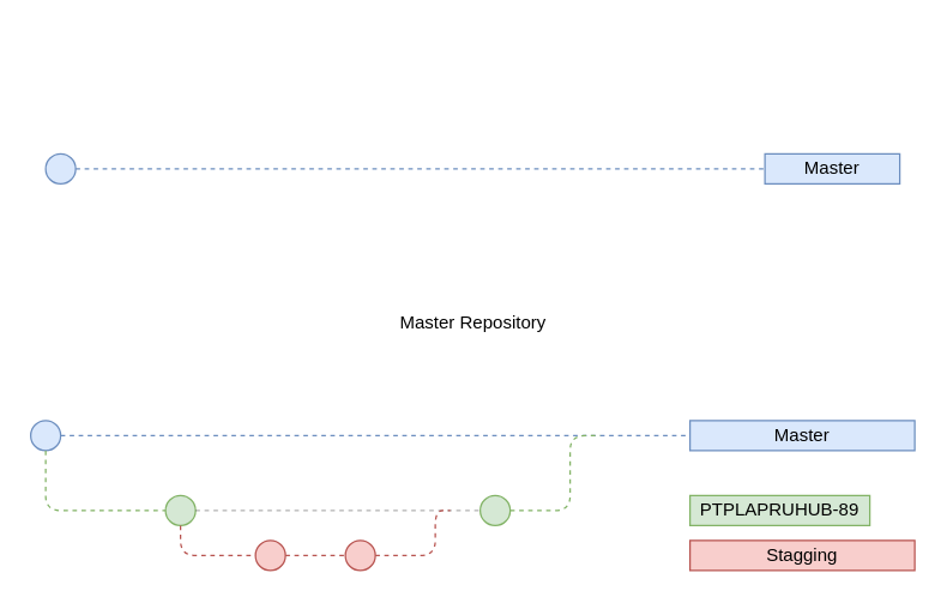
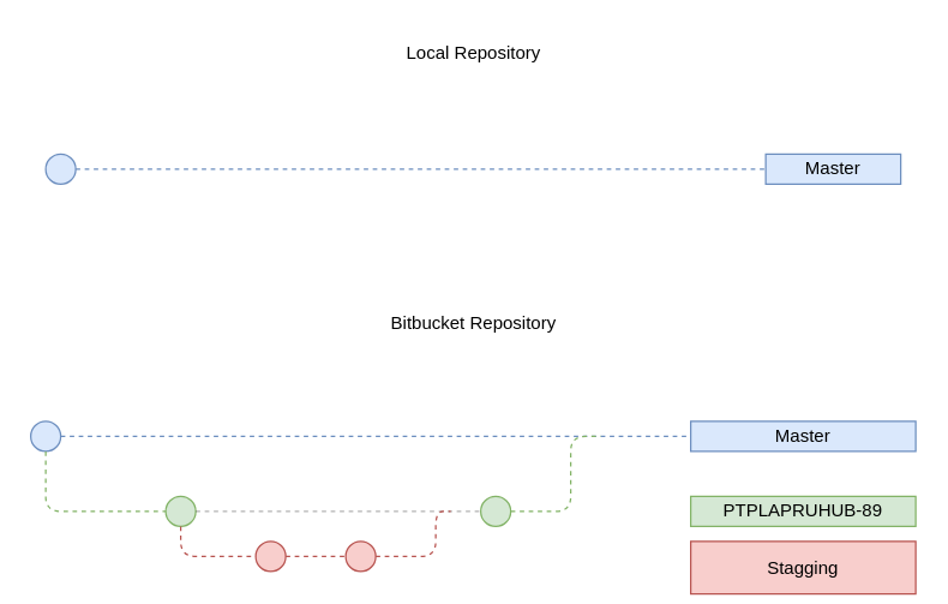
  <mxCell id="0" />
  <mxCell id="1" parent="0" />
  <mxCell id="2" value="" style="ellipse;whiteSpace=wrap;html=1;aspect=fixed;fillColor=#dae8fc;strokeColor=#6c8ebf;fontStyle=1;labelPosition=center;verticalLabelPosition=top;align=center;verticalAlign=bottom;fontColor=#0066CC;" parent="1" vertex="1"><mxGeometry x="30" y="102" width="20" height="20" as="geometry" /></mxCell>
  <mxCell id="3" value="Master" style="text;html=1;strokeColor=#6c8ebf;fillColor=#dae8fc;align=center;verticalAlign=middle;whiteSpace=wrap;rounded=0;" parent="1" vertex="1"><mxGeometry x="510" y="102" width="90" height="20" as="geometry" /></mxCell>
- <mxCell id="4" value="Stagging" style="text;html=1;strokeColor=#b85450;fillColor=#f8cecc;align=center;verticalAlign=middle;whiteSpace=wrap;rounded=0;" parent="1" vertex="1"><mxGeometry x="460" y="360" width="150" height="20" as="geometry" /></mxCell>
+ <mxCell id="4" value="Stagging" style="text;html=1;strokeColor=#b85450;fillColor=#f8cecc;align=center;verticalAlign=middle;whiteSpace=wrap;rounded=0;" parent="1" vertex="1"><mxGeometry x="460" y="360" width="150" height="35" as="geometry" /></mxCell>
  <mxCell id="5" value="" style="endArrow=none;dashed=1;html=1;fillColor=#dae8fc;strokeColor=#6c8ebf;" parent="1" source="2" edge="1"><mxGeometry width="50" height="50" relative="1" as="geometry"><mxPoint x="-80" y="112" as="sourcePoint" /><mxPoint x="510" y="112" as="targetPoint" /><Array as="points" /></mxGeometry></mxCell>
- <mxCell id="6" value="PTPLAPRUHUB-89" style="text;html=1;strokeColor=#82b366;fillColor=#d5e8d4;align=center;verticalAlign=middle;whiteSpace=wrap;rounded=0;" parent="1" vertex="1"><mxGeometry x="460" y="330" width="120" height="20" as="geometry" /></mxCell>
+ <mxCell id="6" value="PTPLAPRUHUB-89" style="text;html=1;strokeColor=#82b366;fillColor=#d5e8d4;align=center;verticalAlign=middle;whiteSpace=wrap;rounded=0;" parent="1" vertex="1"><mxGeometry x="460" y="330" width="150" height="20" as="geometry" /></mxCell>
+ <mxCell id="7" value="Local Repository" style="text;html=1;align=center;verticalAlign=middle;resizable=0;points=[];autosize=1;strokeColor=none;fillColor=none;" vertex="1" parent="1"><mxGeometry x="260" y="20" width="110" height="30" as="geometry" /></mxCell>
  <mxCell id="8" value="" style="ellipse;whiteSpace=wrap;html=1;aspect=fixed;fillColor=#dae8fc;strokeColor=#6c8ebf;fontStyle=1;labelPosition=center;verticalLabelPosition=top;align=center;verticalAlign=bottom;fontColor=#0066CC;" vertex="1" parent="1"><mxGeometry x="20" y="280" width="20" height="20" as="geometry" /></mxCell>
  <mxCell id="9" value="Master" style="text;html=1;strokeColor=#6c8ebf;fillColor=#dae8fc;align=center;verticalAlign=middle;whiteSpace=wrap;rounded=0;" vertex="1" parent="1"><mxGeometry x="460" y="280" width="150" height="20" as="geometry" /></mxCell>
  <mxCell id="10" value="" style="endArrow=none;dashed=1;html=1;fillColor=#dae8fc;strokeColor=#6c8ebf;entryX=0;entryY=0.5;entryDx=0;entryDy=0;" edge="1" parent="1" source="8" target="9"><mxGeometry width="50" height="50" relative="1" as="geometry"><mxPoint x="-90" y="290" as="sourcePoint" /><mxPoint x="340" y="290" as="targetPoint" /><Array as="points" /></mxGeometry></mxCell>
  <mxCell id="11" value="" style="ellipse;whiteSpace=wrap;html=1;aspect=fixed;fillColor=#d5e8d4;strokeColor=#82b366;fontStyle=1;labelPosition=center;verticalLabelPosition=top;align=center;verticalAlign=bottom;" vertex="1" parent="1"><mxGeometry x="110" y="330" width="20" height="20" as="geometry" /></mxCell>
  <mxCell id="12" style="edgeStyle=orthogonalEdgeStyle;rounded=1;orthogonalLoop=1;jettySize=auto;html=1;dashed=1;endArrow=none;endFill=0;fontSize=10;fontColor=#FFB570;fillColor=#d5e8d4;strokeColor=#82b366;exitX=0.5;exitY=1;exitDx=0;exitDy=0;entryX=0;entryY=0.5;entryDx=0;entryDy=0;" edge="1" parent="1" source="8" target="11"><mxGeometry relative="1" as="geometry"><Array as="points"><mxPoint x="30" y="340" /></Array><mxPoint x="250" y="190" as="sourcePoint" /><mxPoint x="265" y="150" as="targetPoint" /></mxGeometry></mxCell>
- <mxCell id="13" value="Master Repository" style="text;html=1;align=center;verticalAlign=middle;resizable=0;points=[];autosize=1;strokeColor=none;fillColor=none;" vertex="1" parent="1"><mxGeometry x="250" y="200" width="130" height="30" as="geometry" /></mxCell>
+ <mxCell id="13" value="Bitbucket Repository" style="text;html=1;align=center;verticalAlign=middle;resizable=0;points=[];autosize=1;strokeColor=none;fillColor=none;" vertex="1" parent="1"><mxGeometry x="250" y="200" width="130" height="30" as="geometry" /></mxCell>
  <mxCell id="14" value="" style="ellipse;whiteSpace=wrap;html=1;aspect=fixed;fillColor=#f8cecc;strokeColor=#b85450;fontStyle=1;labelPosition=center;verticalLabelPosition=top;align=center;verticalAlign=bottom;" vertex="1" parent="1"><mxGeometry x="170" y="360" width="20" height="20" as="geometry" /></mxCell>
  <mxCell id="15" style="edgeStyle=orthogonalEdgeStyle;rounded=1;orthogonalLoop=1;jettySize=auto;html=1;dashed=1;endArrow=none;endFill=0;fontSize=10;fontColor=#FFB570;fillColor=#f8cecc;strokeColor=#b85450;entryX=0;entryY=0.5;entryDx=0;entryDy=0;exitX=0.5;exitY=1;exitDx=0;exitDy=0;" edge="1" parent="1" source="11" target="14"><mxGeometry relative="1" as="geometry"><Array as="points"><mxPoint x="120" y="370" /></Array><mxPoint x="120" y="370" as="sourcePoint" /><mxPoint x="120" y="350" as="targetPoint" /></mxGeometry></mxCell>
  <mxCell id="16" value="" style="ellipse;whiteSpace=wrap;html=1;aspect=fixed;fillColor=#d5e8d4;strokeColor=#82b366;fontStyle=1;labelPosition=center;verticalLabelPosition=top;align=center;verticalAlign=bottom;" vertex="1" parent="1"><mxGeometry x="320" y="330" width="20" height="20" as="geometry" /></mxCell>
  <mxCell id="17" style="edgeStyle=orthogonalEdgeStyle;rounded=1;orthogonalLoop=1;jettySize=auto;html=1;dashed=1;endArrow=none;endFill=0;fontSize=10;fontColor=#FFB570;fillColor=#f5f5f5;strokeColor=#000000;exitX=1;exitY=0.5;exitDx=0;exitDy=0;entryX=0;entryY=0.5;entryDx=0;entryDy=0;opacity=30;" edge="1" parent="1" source="11" target="16"><mxGeometry relative="1" as="geometry"><Array as="points"><mxPoint x="240" y="340" /><mxPoint x="240" y="340" /></Array><mxPoint x="40" y="310" as="sourcePoint" /><mxPoint x="120" y="350" as="targetPoint" /></mxGeometry></mxCell>
  <mxCell id="18" value="" style="ellipse;whiteSpace=wrap;html=1;aspect=fixed;fillColor=#f8cecc;strokeColor=#b85450;fontStyle=1;labelPosition=center;verticalLabelPosition=top;align=center;verticalAlign=bottom;" vertex="1" parent="1"><mxGeometry x="230" y="360" width="20" height="20" as="geometry" /></mxCell>
  <mxCell id="19" style="edgeStyle=orthogonalEdgeStyle;rounded=1;orthogonalLoop=1;jettySize=auto;html=1;dashed=1;endArrow=none;endFill=0;fontSize=10;fontColor=#FFB570;fillColor=#d5e8d4;strokeColor=#82b366;exitX=1;exitY=0.5;exitDx=0;exitDy=0;" edge="1" parent="1" source="16"><mxGeometry relative="1" as="geometry"><Array as="points"><mxPoint x="380" y="340" /></Array><mxPoint x="320" y="320" as="sourcePoint" /><mxPoint x="400" y="290" as="targetPoint" /></mxGeometry></mxCell>
  <mxCell id="20" style="edgeStyle=orthogonalEdgeStyle;rounded=1;orthogonalLoop=1;jettySize=auto;html=1;dashed=1;endArrow=none;endFill=0;fontSize=10;fontColor=#FFB570;fillColor=#f8cecc;strokeColor=#b85450;entryX=0;entryY=0.5;entryDx=0;entryDy=0;exitX=1;exitY=0.5;exitDx=0;exitDy=0;" edge="1" parent="1" source="14" target="18"><mxGeometry relative="1" as="geometry"><Array as="points"><mxPoint x="210" y="370" /><mxPoint x="210" y="370" /></Array><mxPoint x="-50" y="410" as="sourcePoint" /><mxPoint x="220" y="410" as="targetPoint" /></mxGeometry></mxCell>
  <mxCell id="21" style="edgeStyle=orthogonalEdgeStyle;rounded=1;orthogonalLoop=1;jettySize=auto;html=1;dashed=1;endArrow=none;endFill=0;fontSize=10;fontColor=#FFB570;fillColor=#f8cecc;strokeColor=#b85450;exitX=1;exitY=0.5;exitDx=0;exitDy=0;" edge="1" parent="1" source="18"><mxGeometry relative="1" as="geometry"><Array as="points"><mxPoint x="290" y="370" /></Array><mxPoint x="130" y="360" as="sourcePoint" /><mxPoint x="300" y="340" as="targetPoint" /></mxGeometry></mxCell>
